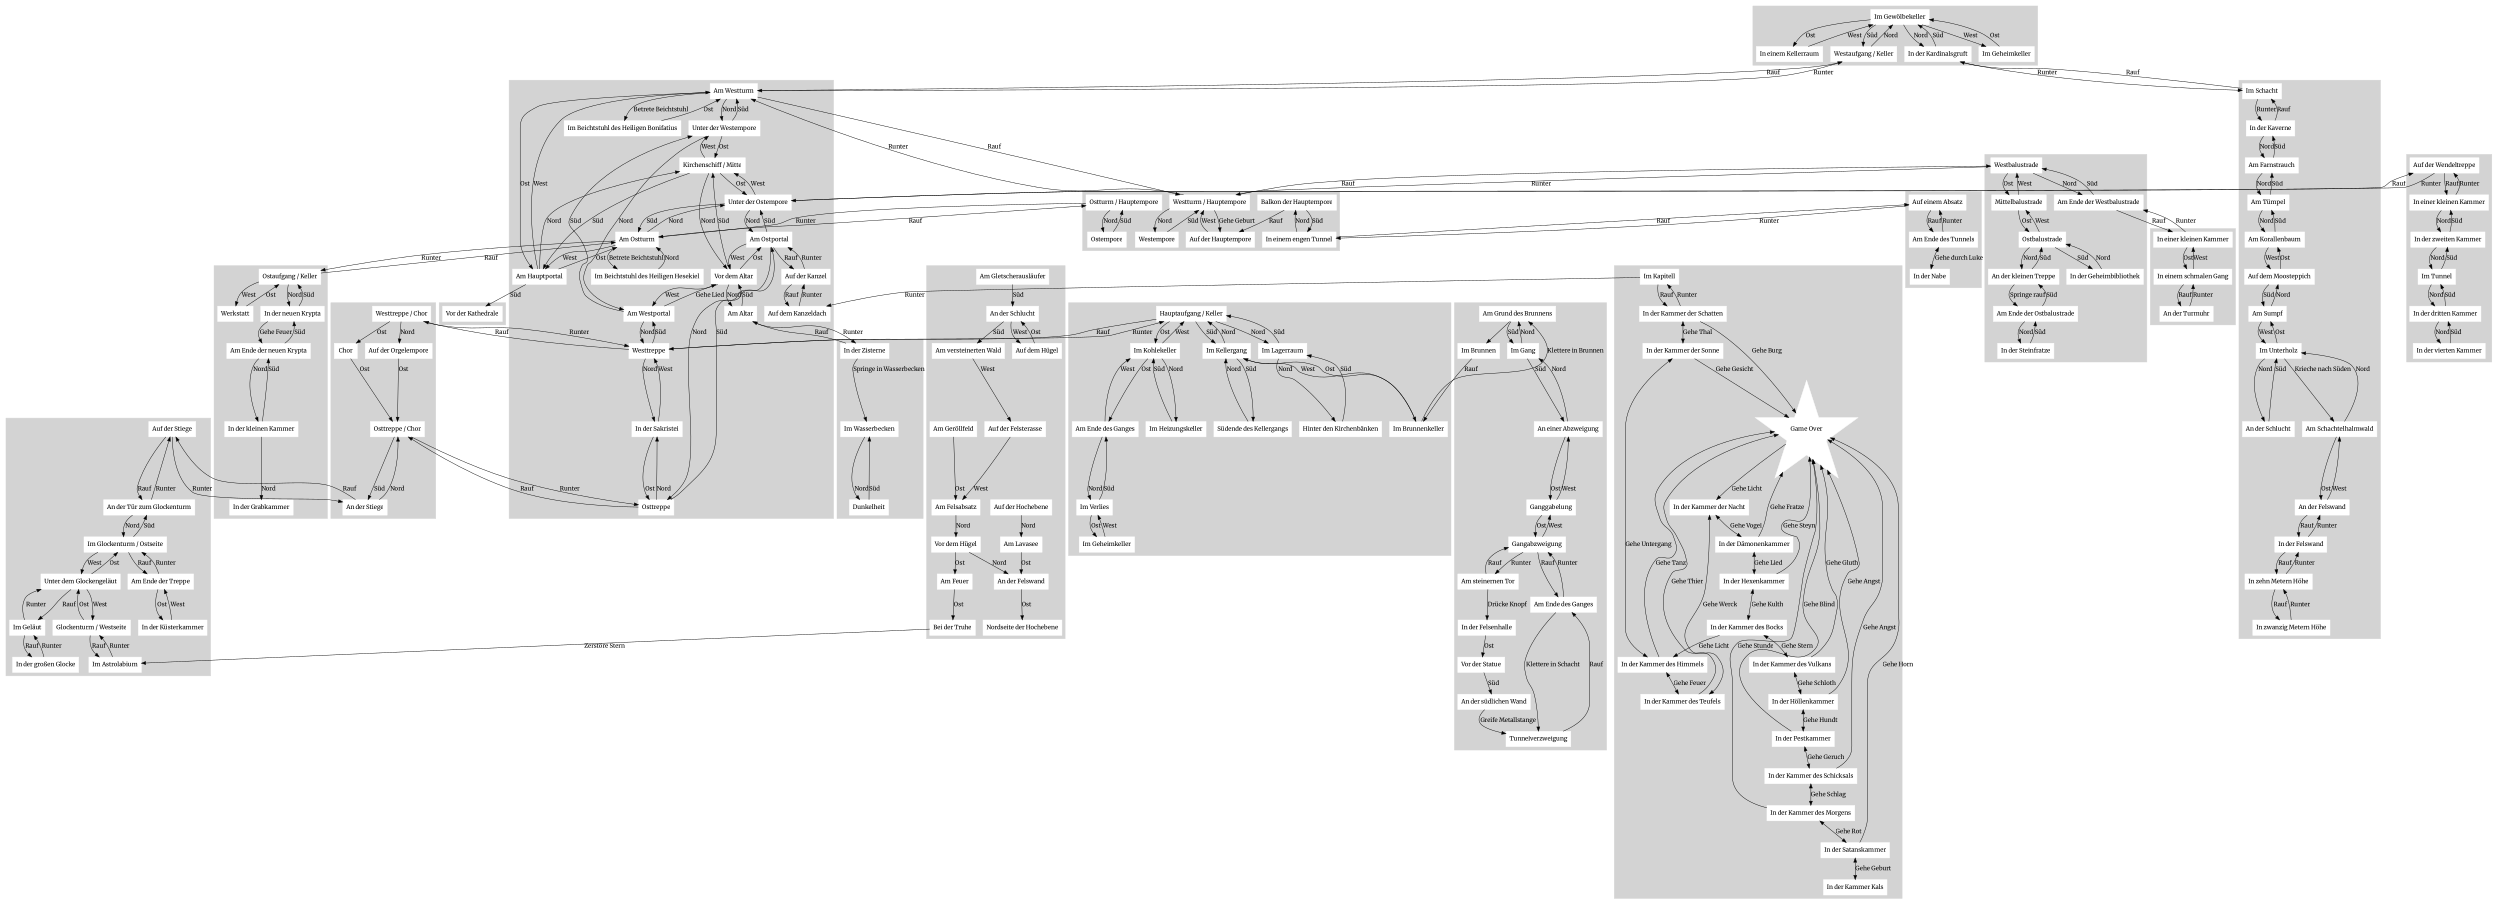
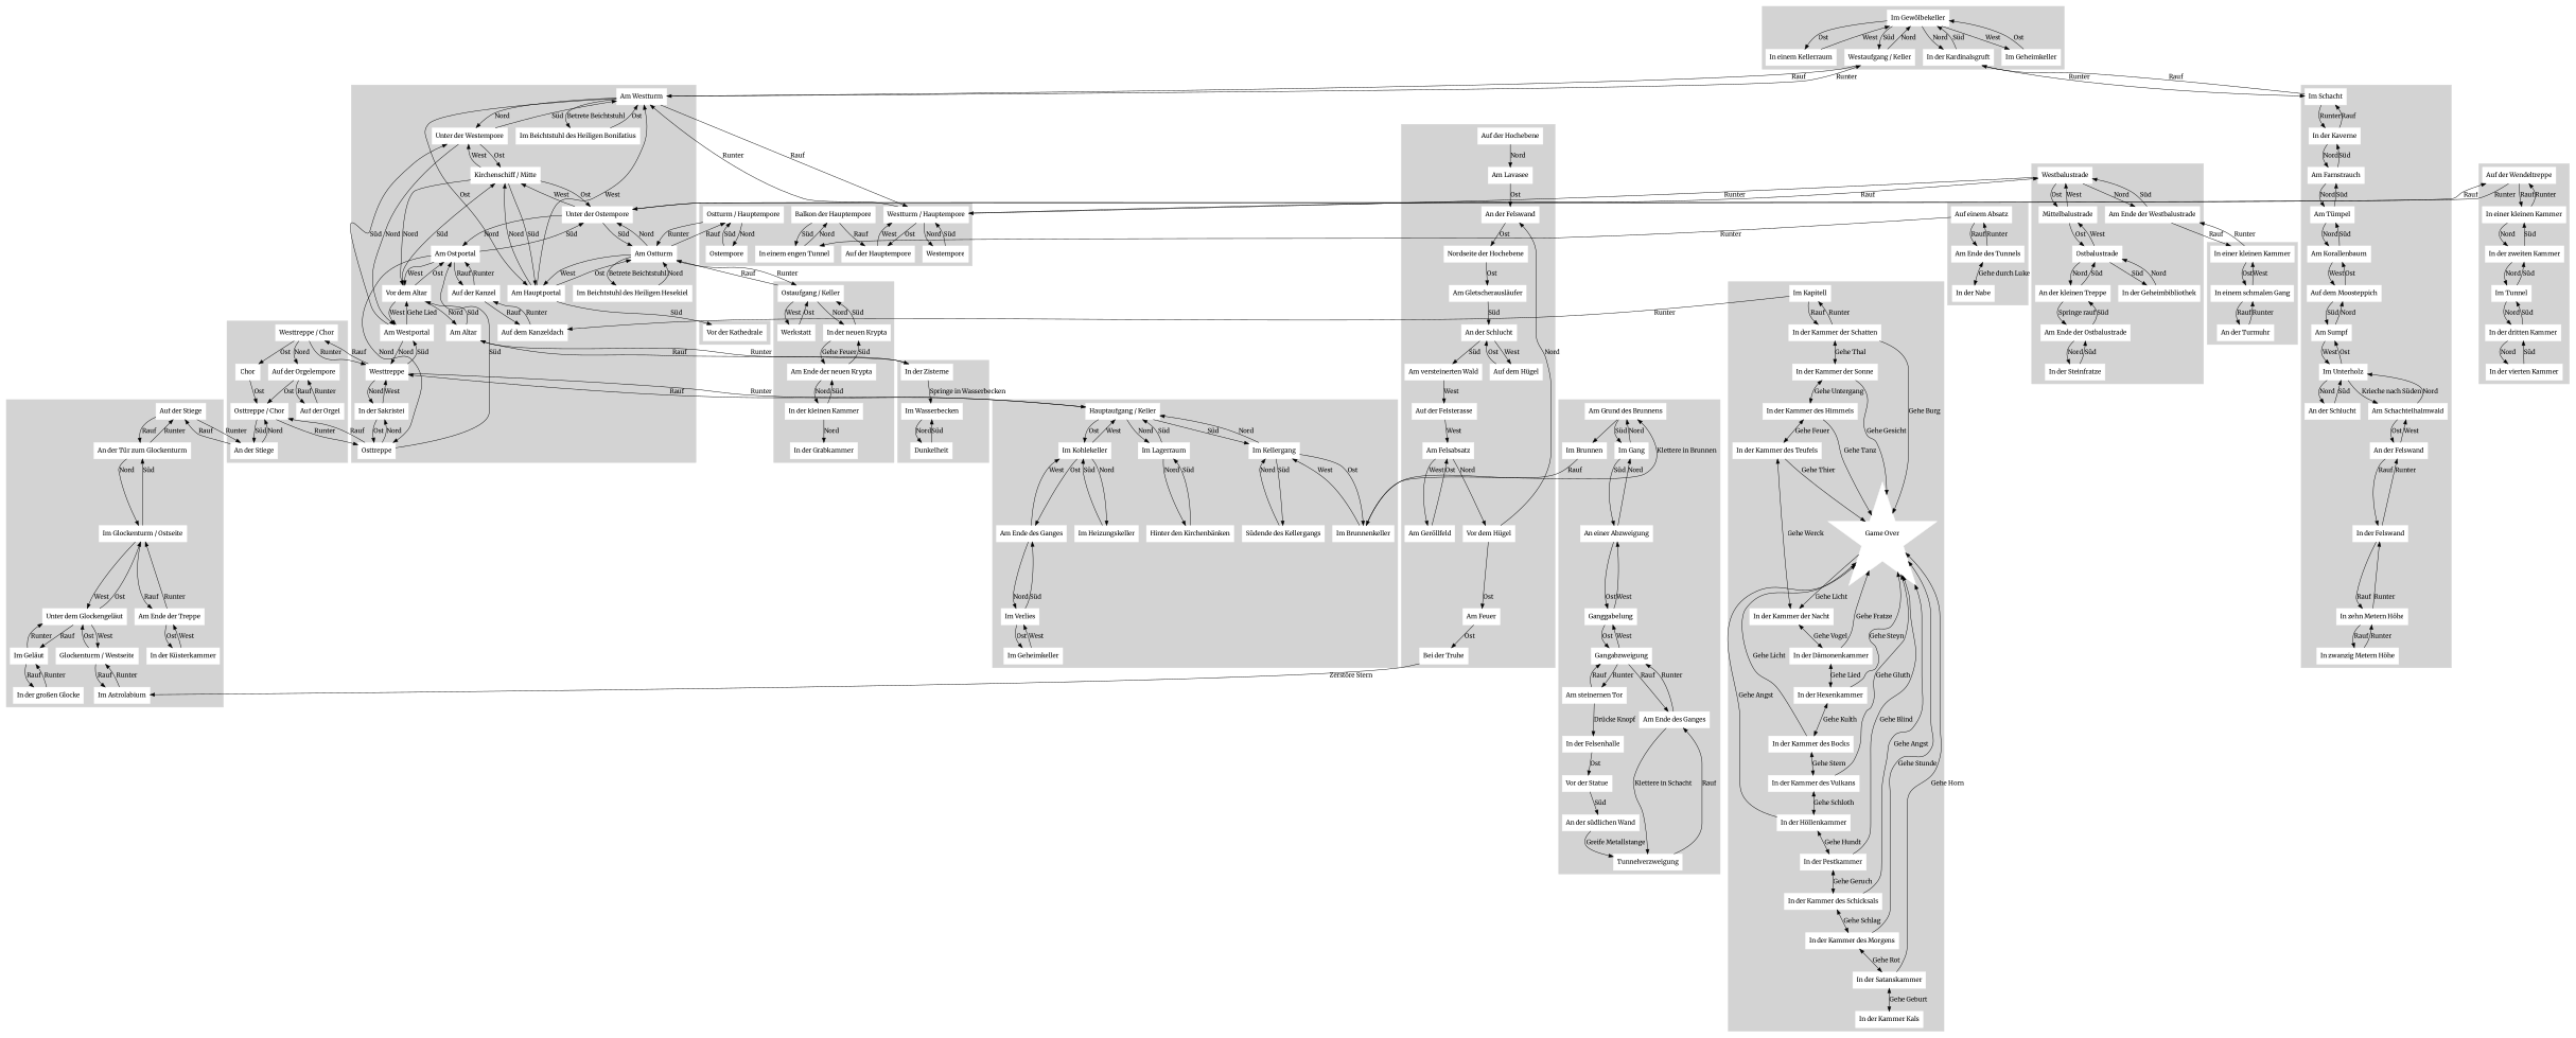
  strict digraph {
    fontname=Merriweather
    fontsize=30
    labelloc=t
    splines=true
    node [color=white fontname=Merriweather shape=rectangle style=filled]
    edge [fontname=Merriweather]
    n1 [label="Vor der Kathedrale"]
    n2 [label="In der Zisterne"]
    n3 [label="Im Wasserbecken"]
    n4 [label=Dunkelheit]
    n5 [label="Auf der Hochebene"]
    n6 [label="Am Lavasee"]
    n7 [label="An der Felswand"]
    n8 [label="Nordseite der Hochebene"]
    n9 [label="Am Gletscherausläufer"]
    n10 [label="An der Schlucht"]
    n11 [label="Am versteinerten Wald"]
    n12 [label="Auf der Felsterasse"]
    n13 [label="Am Felsabsatz"]
    n14 [label="Am Geröllfeld"]
    n15 [label="Vor dem Hügel"]
    n16 [label="Auf dem Hügel"]
    n17 [label="Am Feuer"]
    n18 [label="Bei der Truhe"]
    n19 [label="Hauptaufgang / Keller"]
    n20 [label="Im Kellergang"]
    n21 [label="Südende des Kellergangs"]
    n22 [label="Im Kohlekeller"]
    n23 [label="Im Heizungskeller"]
    n24 [label="Am Ende des Ganges"]
    n25 [label="Im Verlies"]
    n26 [label="Im Geheimkeller"]
    n27 [label="Im Brunnenkeller"]
    n28 [label="Im Lagerraum"]
    n29 [label="Hinter den Kirchenbänken"]
    n30 [label="Am Grund des Brunnens"]
    n31 [label="Im Gang"]
    n32 [label="An einer Abzweigung"]
    n33 [label=Ganggabelung]
    n34 [label=Gangabzweigung]
    n35 [label="Am steinernen Tor"]
    n36 [label="Am Ende des Ganges"]
    n37 [label=Tunnelverzweigung]
    n38 [label="In der Felsenhalle"]
    n39 [label="Vor der Statue"]
    n40 [label="An der südlichen Wand"]
    n41 [label="Im Brunnen"]
    n42 [label="Im Gewölbekeller"]
    n43 [label="In einem Kellerraum"]
    n44 [label="Westaufgang / Keller"]
    n45 [label="In der Kardinalsgruft"]
    n46 [label="Im Geheimkeller"]
    n47 [label="Im Schacht"]
    n48 [label="In der Kaverne"]
    n49 [label="Am Farnstrauch"]
    n50 [label="Am Tümpel"]
    n51 [label="Am Korallenbaum"]
    n52 [label="Auf dem Moosteppich"]
    n53 [label="Am Sumpf"]
    n54 [label="An der Schlucht"]
    n55 [label="Im Unterholz"]
    n56 [label="Am Schachtelhalmwald"]
    n57 [label="An der Felswand"]
    n58 [label="In der Felswand"]
    n59 [label="In zehn Metern Höhe"]
    n60 [label="In zwanzig Metern Höhe"]
    n61 [label="Ostaufgang / Keller"]
    n62 [label=Werkstatt]
    n63 [label="In der neuen Krypta"]
    n64 [label="Am Ende der neuen Krypta"]
    n65 [label="In der kleinen Kammer"]
    n66 [label="In der Grabkammer"]
    n67 [label=Chor]
    n68 [label="Westtreppe / Chor"]
    n69 [label="Auf der Orgelempore"]
    n70 [label="Osttreppe / Chor"]
    n71 [label="An der Stiege"]
+   n72 [label="Auf der Orgel"]
    n73 [label="Auf der Stiege"]
    n74 [label="An der Tür zum Glockenturm"]
    n75 [label="Im Glockenturm / Ostseite"]
    n76 [label="Unter dem Glockengeläut"]
    n77 [label="Glockenturm / Westseite"]
    n78 [label="Im Geläut"]
    n79 [label="In der großen Glocke"]
    n80 [label="Am Ende der Treppe"]
    n81 [label="In der Küsterkammer"]
    n82 [label="Im Astrolabium"]
    n83 [label=Westbalustrade]
    n84 [label=Mittelbalustrade]
    n85 [label=Ostbalustrade]
    n86 [label="An der kleinen Treppe"]
    n87 [label="Am Ende der Ostbalustrade"]
    n88 [label="Am Ende der Westbalustrade"]
    n89 [label="In der Steinfratze"]
    n90 [label="In der Geheimbibliothek"]
    n91 [label="In einer kleinen Kammer"]
    n92 [label="In einem schmalen Gang"]
    n93 [label="An der Turmuhr"]
    n94 [label="Westturm / Hauptempore"]
    n95 [label="Auf der Hauptempore"]
    n96 [label="Balkon der Hauptempore"]
    n97 [label="In einem engen Tunnel"]
    n98 [label="Ostturm / Hauptempore"]
    n99 [label=Ostempore]
    n100 [label=Westempore]
    n101 [label="Auf einem Absatz"]
    n102 [label="Am Ende des Tunnels"]
    n103 [label="In der Nabe"]
    n104 [label="Am Westturm"]
    n105 [label="Unter der Westempore"]
    n106 [label="Am Westportal"]
    n107 [label=Westtreppe]
    n108 [label="Vor dem Altar"]
    n109 [label="Am Altar"]
    n110 [label="Kirchenschiff / Mitte"]
    n111 [label="Am Hauptportal"]
    n112 [label="Am Ostturm"]
    n113 [label="Unter der Ostempore"]
    n114 [label="Am Ostportal"]
    n115 [label=Osttreppe]
    n116 [label="In der Sakristei"]
    n117 [label="Im Beichtstuhl des Heiligen Hesekiel"]
    n118 [label="Im Beichtstuhl des Heiligen Bonifatius"]
    n119 [label="Auf der Kanzel"]
    n120 [label="Auf dem Kanzeldach"]
    n121 [label="Im Kapitell"]
    n122 [label="In der Kammer der Schatten"]
    n123 [label="In der Kammer der Sonne"]
    n124 [label="In der Kammer des Himmels"]
    n125 [label="In der Kammer des Teufels"]
    n126 [label="In der Kammer der Nacht"]
    n127 [label="In der Dämonenkammer"]
    n128 [label="In der Hexenkammer"]
    n129 [label="In der Kammer des Bocks"]
    n130 [label="In der Kammer des Vulkans"]
    n131 [label="In der Höllenkammer"]
    n132 [label="In der Pestkammer"]
    n133 [label="In der Kammer des Schicksals"]
    n134 [label="In der Kammer des Morgens"]
    n135 [label="In der Satanskammer"]
    n136 [label="In der Kammer Kals"]
    n137 [label="Game Over" shape=star]
    n138 [label="Auf der Wendeltreppe"]
    n139 [label="In einer kleinen Kammer"]
    n140 [label="In der zweiten Kammer"]
    n141 [label="Im Tunnel"]
    n142 [label="In der dritten Kammer"]
    n143 [label="In der vierten Kammer"]
    subgraph cluster_1 {
      color=lightgrey
      style=filled
      n1
    }
    subgraph cluster_2 {
      color=lightgrey
      style=filled
      n2
      n3
      n4
    }
    subgraph cluster_3 {
      color=lightgrey
      style=filled
      n5
      n6
      n7
      n8
      n9
      n10
      n11
      n12
      n13
      n14
      n15
      n16
      n17
      n18
    }
    subgraph cluster_4 {
      color=lightgrey
      style=filled
      n19
      n20
      n21
      n22
      n23
      n24
      n25
      n26
      n27
      n28
      n29
    }
    subgraph cluster_5 {
      color=lightgrey
      style=filled
      n30
      n31
      n32
      n33
      n34
      n35
      n36
      n37
      n38
      n39
      n40
      n41
    }
    subgraph cluster_6 {
      color=lightgrey
      style=filled
      n42
      n43
      n44
      n45
      n46
    }
    subgraph cluster_7 {
      color=lightgrey
      style=filled
      n47
      n48
      n49
      n50
      n51
      n52
      n53
      n54
      n55
      n56
      n57
      n58
      n59
      n60
    }
    subgraph cluster_8 {
      color=lightgrey
      style=filled
      n61
      n62
      n63
      n64
      n65
      n66
    }
    subgraph cluster_9 {
      color=lightgrey
      style=filled
      n67
      n68
      n69
      n70
      n71
+     n72
    }
    subgraph cluster_10 {
      color=lightgrey
      style=filled
      n73
      n74
      n75
      n76
      n77
      n78
      n79
      n80
      n81
      n82
    }
    subgraph cluster_11 {
      color=lightgrey
      style=filled
      n83
      n84
      n85
      n86
      n87
      n88
      n89
      n90
    }
    subgraph cluster_12 {
      color=lightgrey
      style=filled
      n91
      n92
      n93
    }
    subgraph cluster_13 {
      color=lightgrey
      style=filled
      n94
      n95
      n96
      n97
      n98
      n99
      n100
    }
    subgraph cluster_14 {
      color=lightgrey
      style=filled
      n101
      n102
      n103
    }
    subgraph cluster_15 {
      color=lightgrey
      style=filled
      n104
      n105
      n106
      n107
      n108
      n109
      n110
      n111
      n112
      n113
      n114
      n115
      n116
      n117
      n118
      n119
      n120
    }
    subgraph cluster_16 {
      color=lightgrey
      style=filled
      n121
      n122
      n123
      n124
      n125
      n126
      n127
      n128
      n129
      n130
      n131
      n132
      n133
      n134
      n135
      n136
      n137
    }
    subgraph cluster_17 {
      color=lightgrey
      style=filled
      n138
      n139
      n140
      n141
      n142
      n143
    }
    n2 -> n3 [label="Springe in Wasserbecken"]
    n2 -> n109 [label=Rauf]
    n3 -> n4 [label=Nord]
    n4 -> n3 [label="Süd"]
    n5 -> n6 [label=Nord]
    n6 -> n7 [label=Ost]
    n7 -> n8 [label=Ost]
+   n8 -> n9 [label=Ost]
    n9 -> n10 [label="Süd"]
    n10 -> n11 [label="Süd"]
    n10 -> n16 [label=West]
    n11 -> n12 [label=West]
    n12 -> n13 [label=West]
+   n13 -> n14 [label=West]
    n13 -> n15 [label=Nord]
    n14 -> n13 [label=Ost]
    n15 -> n7 [label=Nord]
    n15 -> n17 [label=Ost]
    n16 -> n10 [label=Ost]
    n17 -> n18 [label=Ost]
    n18 -> n82 [label="Zerstöre Stern"]
    n19 -> n20 [label="Süd"]
    n19 -> n22 [label=Ost]
    n19 -> n28 [label=Nord]
    n19 -> n107 [label=Rauf]
    n20 -> n19 [label=Nord]
    n20 -> n21 [label="Süd"]
    n20 -> n27 [label=Ost]
    n21 -> n20 [label=Nord]
    n22 -> n19 [label=West]
    n22 -> n23 [label=Nord]
    n22 -> n24 [label=Ost]
    n23 -> n22 [label="Süd"]
    n24 -> n22 [label=West]
    n24 -> n25 [label=Nord]
    n25 -> n24 [label="Süd"]
    n25 -> n26 [label=Ost]
    n26 -> n25 [label=West]
    n27 -> n20 [label=West]
    n27 -> n30 [label="Klettere in Brunnen"]
    n28 -> n19 [label="Süd"]
    n28 -> n29 [label=Nord]
    n29 -> n28 [label="Süd"]
    n30 -> n31 [label="Süd"]
    n30 -> n41
    n31 -> n30 [label=Nord]
    n31 -> n32 [label="Süd"]
    n32 -> n31 [label=Nord]
    n32 -> n33 [label=Ost]
    n33 -> n32 [label=West]
    n33 -> n34 [label=Ost]
    n34 -> n33 [label=West]
    n34 -> n35 [label=Runter]
    n34 -> n36 [label=Rauf]
    n35 -> n34 [label=Rauf]
    n35 -> n38 [label="Drücke Knopf"]
    n36 -> n34 [label=Runter]
    n36 -> n37 [label="Klettere in Schacht"]
    n37 -> n36 [label=Rauf]
    n38 -> n39 [label=Ost]
    n39 -> n40 [label="Süd"]
    n40 -> n37 [label="Greife Metallstange"]
    n41 -> n27 [label=Rauf]
    n42 -> n43 [label=Ost]
    n42 -> n44 [label="Süd"]
    n42 -> n45 [label=Nord]
    n42 -> n46 [label=West]
    n43 -> n42 [label=West]
    n44 -> n42 [label=Nord]
    n44 -> n104 [label=Rauf]
    n45 -> n42 [label="Süd"]
    n45 -> n47 [label=Runter]
    n46 -> n42 [label=Ost]
    n47 -> n45 [label=Rauf]
    n47 -> n48 [label=Runter]
    n48 -> n47 [label=Rauf]
    n48 -> n49 [label=Nord]
    n49 -> n48 [label="Süd"]
    n49 -> n50 [label=Nord]
    n50 -> n49 [label="Süd"]
    n50 -> n51 [label=Nord]
    n51 -> n50 [label="Süd"]
    n51 -> n52 [label=West]
    n52 -> n51 [label=Ost]
    n52 -> n53 [label="Süd"]
    n53 -> n52 [label=Nord]
    n53 -> n55 [label=West]
    n54 -> n55 [label="Süd"]
    n55 -> n53 [label=Ost]
    n55 -> n54 [label=Nord]
    n55 -> n56 [label="Krieche nach Süden"]
    n56 -> n55 [label=Nord]
    n56 -> n57 [label=Ost]
    n57 -> n56 [label=West]
    n57 -> n58 [label=Rauf]
    n58 -> n57 [label=Runter]
    n58 -> n59 [label=Rauf]
    n59 -> n58 [label=Runter]
    n59 -> n60 [label=Rauf]
    n60 -> n59 [label=Runter]
    n61 -> n62 [label=West]
    n61 -> n63 [label=Nord]
    n61 -> n112 [label=Rauf]
    n62 -> n61 [label=Ost]
    n63 -> n61 [label="Süd"]
    n63 -> n64 [label="Gehe Feuer"]
    n64 -> n63 [label="Süd"]
    n64 -> n65 [label=Nord]
    n65 -> n64 [label="Süd"]
    n65 -> n66 [label=Nord]
    n67 -> n70 [label=Ost]
    n68 -> n67 [label=Ost]
    n68 -> n69 [label=Nord]
    n68 -> n107 [label=Runter]
    n69 -> n70 [label=Ost]
+   n69 -> n72 [label=Rauf]
    n70 -> n71 [label="Süd"]
    n70 -> n115 [label=Runter]
    n71 -> n70 [label=Nord]
    n71 -> n73 [label=Rauf]
+   n72 -> n69 [label=Runter]
    n73 -> n71 [label=Runter]
    n73 -> n74 [label=Rauf]
    n74 -> n73 [label=Runter]
    n74 -> n75 [label=Nord]
    n75 -> n74 [label="Süd"]
    n75 -> n76 [label=West]
    n75 -> n80 [label=Rauf]
    n76 -> n75 [label=Ost]
    n76 -> n77 [label=West]
    n76 -> n78 [label=Rauf]
    n77 -> n76 [label=Ost]
    n77 -> n82 [label=Rauf]
    n78 -> n76 [label=Runter]
    n78 -> n79 [label=Rauf]
    n79 -> n78 [label=Runter]
    n80 -> n75 [label=Runter]
    n80 -> n81 [label=Ost]
    n81 -> n80 [label=West]
    n82 -> n77 [label=Runter]
    n83 -> n84 [label=Ost]
    n83 -> n88 [label=Nord]
    n83 -> n94 [label=Runter]
    n84 -> n83 [label=West]
    n84 -> n85 [label=Ost]
    n85 -> n84 [label=West]
    n85 -> n86 [label=Nord]
    n85 -> n90 [label="Süd"]
    n86 -> n85 [label="Süd"]
    n86 -> n87 [label="Springe rauf"]
    n87 -> n86 [label="Süd"]
    n87 -> n89 [label=Nord]
    n88 -> n83 [label="Süd"]
    n88 -> n91 [label=Rauf]
    n89 -> n87 [label="Süd"]
    n90 -> n85 [label=Nord]
    n91 -> n88 [label=Runter]
    n91 -> n92 [label=Ost]
    n92 -> n91 [label=West]
    n92 -> n93 [label=Rauf]
    n93 -> n92 [label=Runter]
    n94 -> n83 [label=Rauf]
-   n94 -> n95 [label="Gehe Geburt"]
+   n94 -> n95 [label=Ost]
    n94 -> n100 [label=Nord]
    n94 -> n104 [label=Runter]
    n95 -> n94 [label=West]
    n96 -> n95 [label=Rauf]
    n96 -> n97 [label="Süd"]
    n97 -> n96 [label=Nord]
-   n97 -> n101 [label=Rauf]
    n98 -> n99 [label=Nord]
    n98 -> n112 [label=Runter]
    n99 -> n98 [label="Süd"]
    n100 -> n94 [label="Süd"]
    n101 -> n97 [label=Runter]
    n101 -> n102 [label=Rauf]
    n102 -> n101 [label=Runter]
    n102 -> n103 [dir=both label="Gehe durch Luke"]
    n104 -> n44 [label=Runter]
    n104 -> n94 [label=Rauf]
    n104 -> n105 [label=Nord]
    n104 -> n111 [label=Ost]
    n104 -> n118 [label="Betrete Beichtstuhl"]
    n105 -> n104 [label="Süd"]
    n105 -> n106 [label=Nord]
    n105 -> n110 [label=Ost]
    n106 -> n105 [label="Süd"]
    n106 -> n107 [label=Nord]
    n106 -> n108 [label="Gehe Lied"]
    n107 -> n19 [label=Runter]
    n107 -> n68 [label=Rauf]
    n107 -> n106 [label="Süd"]
    n107 -> n116 [label=Nord]
    n108 -> n106 [label=West]
    n108 -> n109 [label=Nord]
    n108 -> n110 [label="Süd"]
    n108 -> n114 [label=Ost]
    n109 -> n2 [label=Runter]
    n109 -> n108 [label="Süd"]
    n110 -> n105 [label=West]
    n110 -> n108 [label=Nord]
    n110 -> n111 [label="Süd"]
    n110 -> n113 [label=Ost]
    n111 -> n1 [label="Süd"]
    n111 -> n104 [label=West]
    n111 -> n110 [label=Nord]
    n111 -> n112 [label=Ost]
    n112 -> n61 [label=Runter]
    n112 -> n98 [label=Rauf]
    n112 -> n111 [label=West]
    n112 -> n113 [label=Nord]
    n112 -> n117 [label="Betrete Beichtstuhl"]
    n113 -> n110 [label=West]
    n113 -> n112 [label="Süd"]
    n113 -> n114 [label=Nord]
    n113 -> n138 [label=Rauf]
    n114 -> n108 [label=West]
    n114 -> n113 [label="Süd"]
    n114 -> n115 [label=Nord]
    n114 -> n119 [label=Rauf]
    n115 -> n70 [label=Rauf]
    n115 -> n114 [label="Süd"]
    n115 -> n116 [label=Nord]
    n116 -> n107 [label=West]
    n116 -> n115 [label=Ost]
    n117 -> n112 [label=Nord]
    n118 -> n104 [label=Ost]
    n119 -> n114 [label=Runter]
    n119 -> n120 [label=Rauf]
    n120 -> n119 [label=Runter]
    n121 -> n120 [label=Runter]
    n121 -> n122 [label=Rauf]
    n122 -> n121 [label=Runter]
    n122 -> n123 [dir=both label="Gehe Thal"]
    n122 -> n137 [label="Gehe Burg"]
    n123 -> n124 [dir=both label="Gehe Untergang"]
    n123 -> n137 [label="Gehe Gesicht"]
    n124 -> n125 [dir=both label="Gehe Feuer"]
    n124 -> n137 [label="Gehe Tanz"]
    n125 -> n126 [dir=both label="Gehe Werck"]
    n125 -> n137 [label="Gehe Thier"]
    n126 -> n127 [dir=both label="Gehe Vogel"]
    n127 -> n128 [dir=both label="Gehe Lied"]
    n127 -> n137 [label="Gehe Fratze"]
    n128 -> n129 [dir=both label="Gehe Kulth"]
    n128 -> n137 [label="Gehe Steyn"]
    n129 -> n130 [dir=both label="Gehe Stern"]
-   n129 -> n124 [label="Gehe Licht"]
+   n129 -> n137 [label="Gehe Licht"]
    n130 -> n131 [dir=both label="Gehe Schloth"]
    n130 -> n137 [label="Gehe Gluth"]
    n131 -> n132 [dir=both label="Gehe Hundt"]
    n131 -> n137 [label="Gehe Angst"]
    n132 -> n133 [dir=both label="Gehe Geruch"]
    n132 -> n137 [label="Gehe Blind"]
    n133 -> n134 [dir=both label="Gehe Schlag"]
    n133 -> n137 [label="Gehe Angst"]
    n134 -> n135 [dir=both label="Gehe Rot"]
    n134 -> n137 [label="Gehe Stunde"]
    n135 -> n136 [dir=both label="Gehe Geburt"]
    n135 -> n137 [label="Gehe Horn"]
    n137 -> n126 [label="Gehe Licht"]
    n138 -> n113 [label=Runter]
    n138 -> n139 [label=Rauf]
    n139 -> n138 [label=Runter]
    n139 -> n140 [label=Nord]
    n140 -> n139 [label="Süd"]
    n140 -> n141 [label=Nord]
    n141 -> n140 [label="Süd"]
    n141 -> n142 [label=Nord]
    n142 -> n141 [label="Süd"]
    n142 -> n143 [label=Nord]
    n143 -> n142 [label="Süd"]
  }
